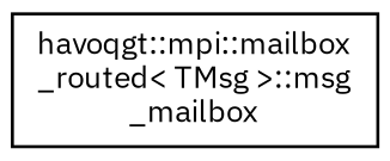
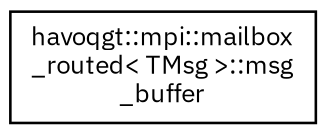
  digraph {
    rankdir=LR
    fontname="IBM Plex Sans"
-   n1 [color=black fillcolor=white fontname="IBM Plex Sans" fontsize=10 height=0.2 label="havoqgt::mpi::mailbox\l_routed\< TMsg \>::msg\l_mailbox" shape=record style=filled width=0.4]
+   n1 [color=black fillcolor=white fontname="IBM Plex Sans" fontsize=10 height=0.2 label="havoqgt::mpi::mailbox\l_routed\< TMsg \>::msg\l_buffer" shape=record style=filled width=0.4]
  }
